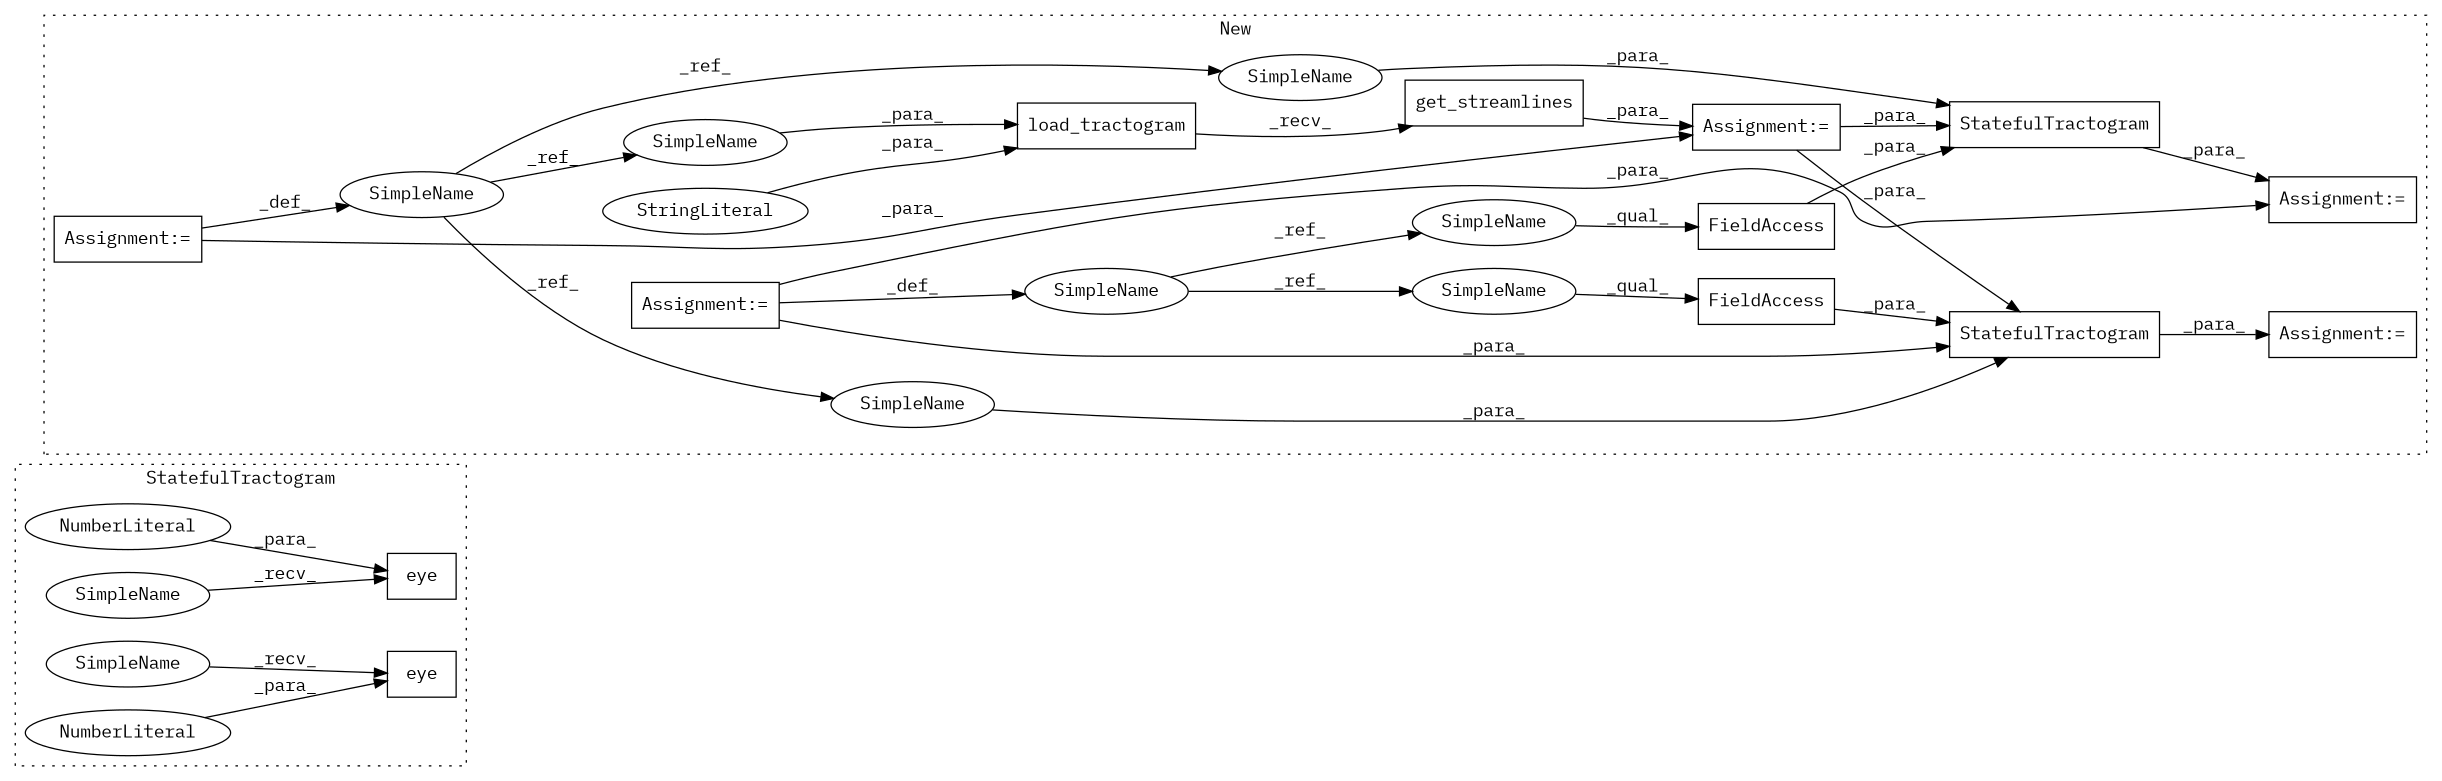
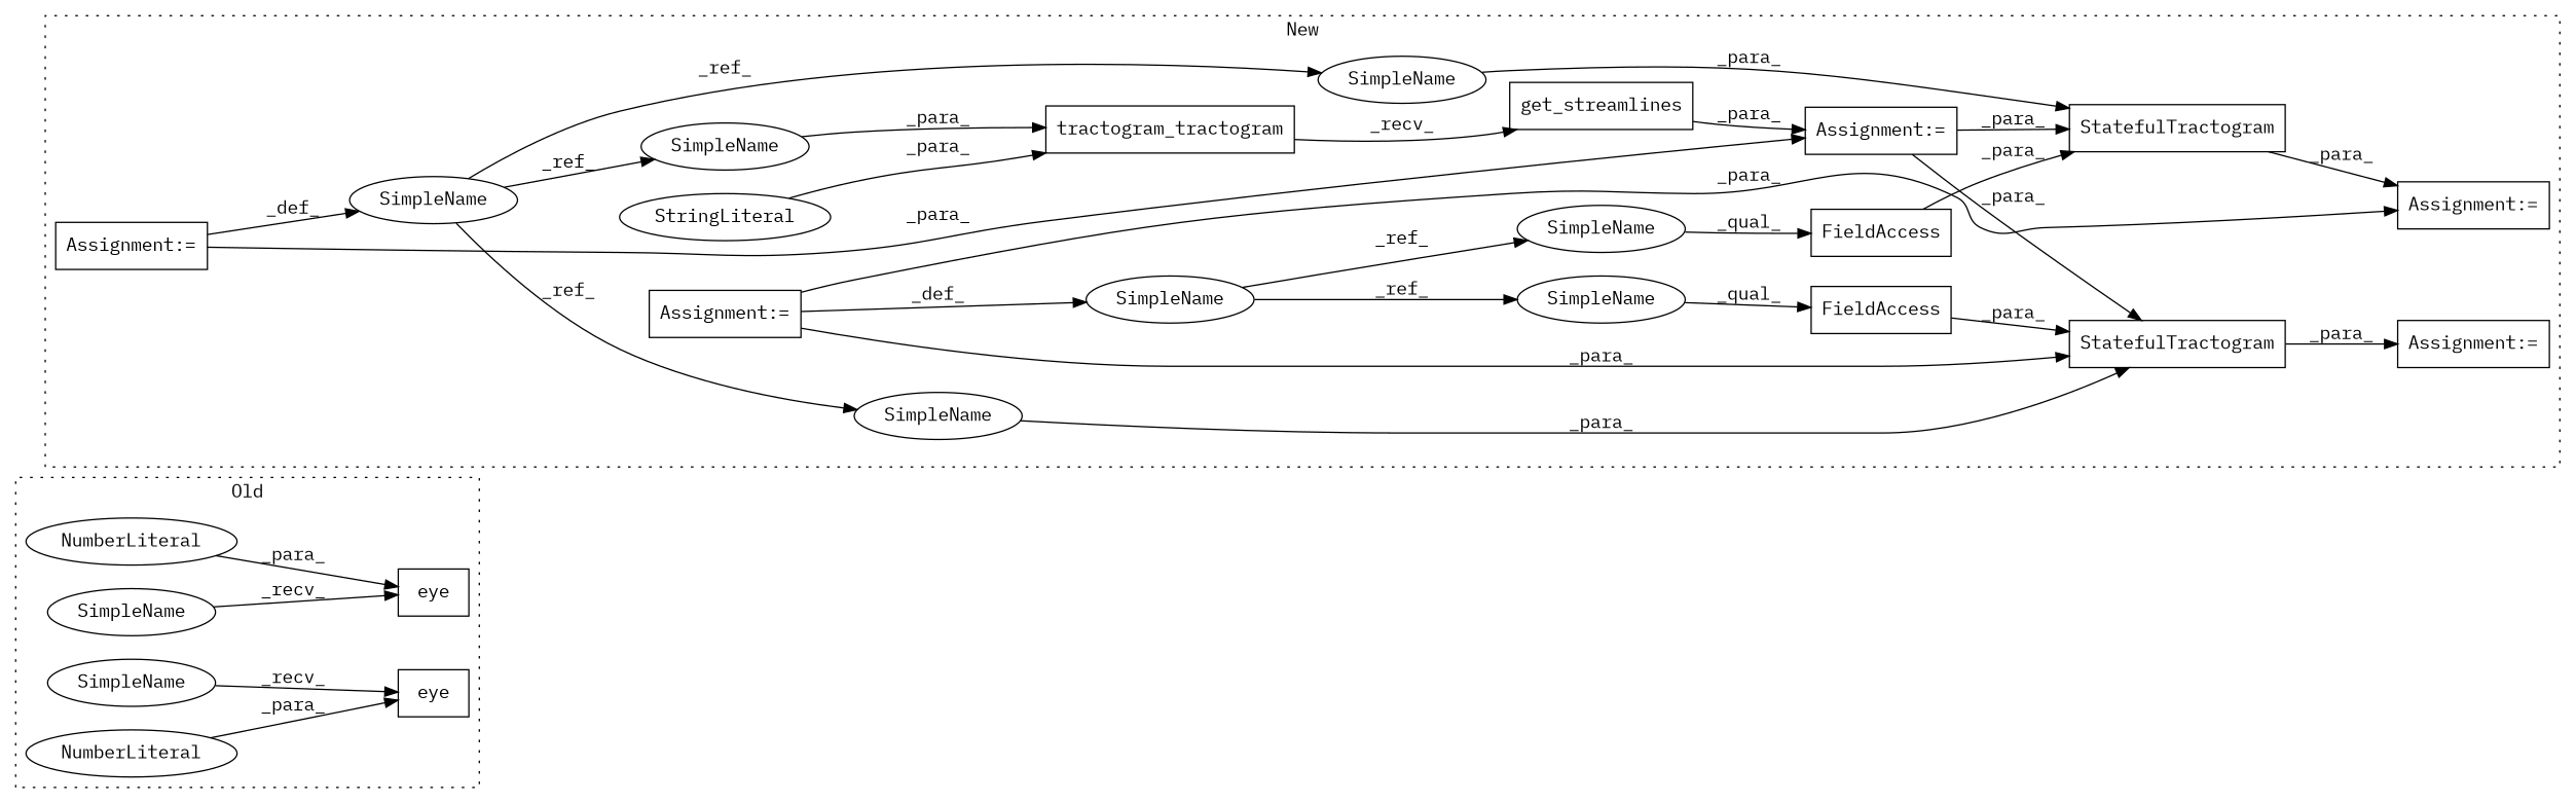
  digraph {
    fontname="IBM Plex Mono"
    rankdir=LR
    node [a=42 fontname="IBM Plex Mono" l=1 s=4914 shape=box]
    edge [fontname="IBM Plex Mono"]
    n1 [a=32 l="4,1" label=eye s="4691,4696"]
    n2 [a=34 label=NumberLiteral s=4695 shape=ellipse]
    n3 [a=32 l="4,1" label=eye s="4230,4235"]
    n4 [a=34 label=NumberLiteral s=4234 shape=ellipse]
    n5 [l=5 label=SimpleName s=4685 shape=ellipse]
    n6 [l=5 label=SimpleName s=4224 shape=ellipse]
    n7 [a=32 l=17 label=get_streamlines s=4210]
-   n8 [a=32 l="16,1" label=load_tractogram s="4170,4208"]
+   n8 [a=32 l="16,1" label=tractogram_tractogram s="4170,4208"]
    n9 [a=7 label="Assignment:=" s=5069]
    n10 [a=45 l=6 label=StringLiteral s=4196 shape=ellipse]
    n11 [l=9 label=SimpleName s=4125 shape=ellipse]
    n12 [a=32 l="19,1" label=StatefulTractogram s="4883,4925"]
    n13 [a=22 l=11 label=FieldAccess]
    n14 [l=5 label=SimpleName s=3726 shape=ellipse]
    n15 [a=22 l=11 label=FieldAccess s=5101]
    n16 [a=7 label="Assignment:=" s=4134]
    n17 [a=32 l="19,1" label=StatefulTractogram s="5070,5112"]
    n18 [a=7 label="Assignment:=" s=4169]
    n19 [a=7 l=5 label="Assignment:=" s=3726]
    n20 [a=7 label="Assignment:=" s=4882]
    n21 [l=5 label=SimpleName s=5101 shape=ellipse]
    n22 [l=5 label=SimpleName shape=ellipse]
    n23 [l=9 label=SimpleName s=4186 shape=ellipse]
    n24 [l=9 label=SimpleName s=5091 shape=ellipse]
    n25 [l=9 label=SimpleName s=4904 shape=ellipse]
    subgraph cluster_1 {
-     label=StatefulTractogram
+     label=Old
      style=dotted
      n1
      n2
      n3
      n4
      n5
      n6
    }
    subgraph cluster_2 {
      label=New
      style=dotted
      n7
      n8
      n9
      n10
      n11
      n12
      n13
      n14
      n15
      n16
      n17
      n18
      n19
      n20
      n21
      n22
      n23
      n24
      n25
    }
    n2 -> n1 [label=_para_]
    n4 -> n3 [label=_para_]
    n5 -> n1 [label=_recv_]
    n6 -> n3 [label=_recv_]
    n7 -> n18 [label=_para_]
    n8 -> n7 [label=_recv_]
    n10 -> n8 [label=_para_]
    n11 -> n23 [label=_ref_]
    n11 -> n24 [label=_ref_]
    n11 -> n25 [label=_ref_]
    n12 -> n20 [label=_para_]
    n13 -> n12 [label=_para_]
    n14 -> n21 [label=_ref_]
    n14 -> n22 [label=_ref_]
    n15 -> n17 [label=_para_]
    n16 -> n11 [label=_def_]
    n16 -> n18 [label=_para_]
    n17 -> n9 [label=_para_]
    n18 -> n12 [label=_para_]
    n18 -> n17 [label=_para_]
    n19 -> n14 [label=_def_]
    n19 -> n17 [label=_para_]
    n19 -> n20 [label=_para_]
    n21 -> n15 [label=_qual_]
    n22 -> n13 [label=_qual_]
    n23 -> n8 [label=_para_]
    n24 -> n17 [label=_para_]
    n25 -> n12 [label=_para_]
  }
